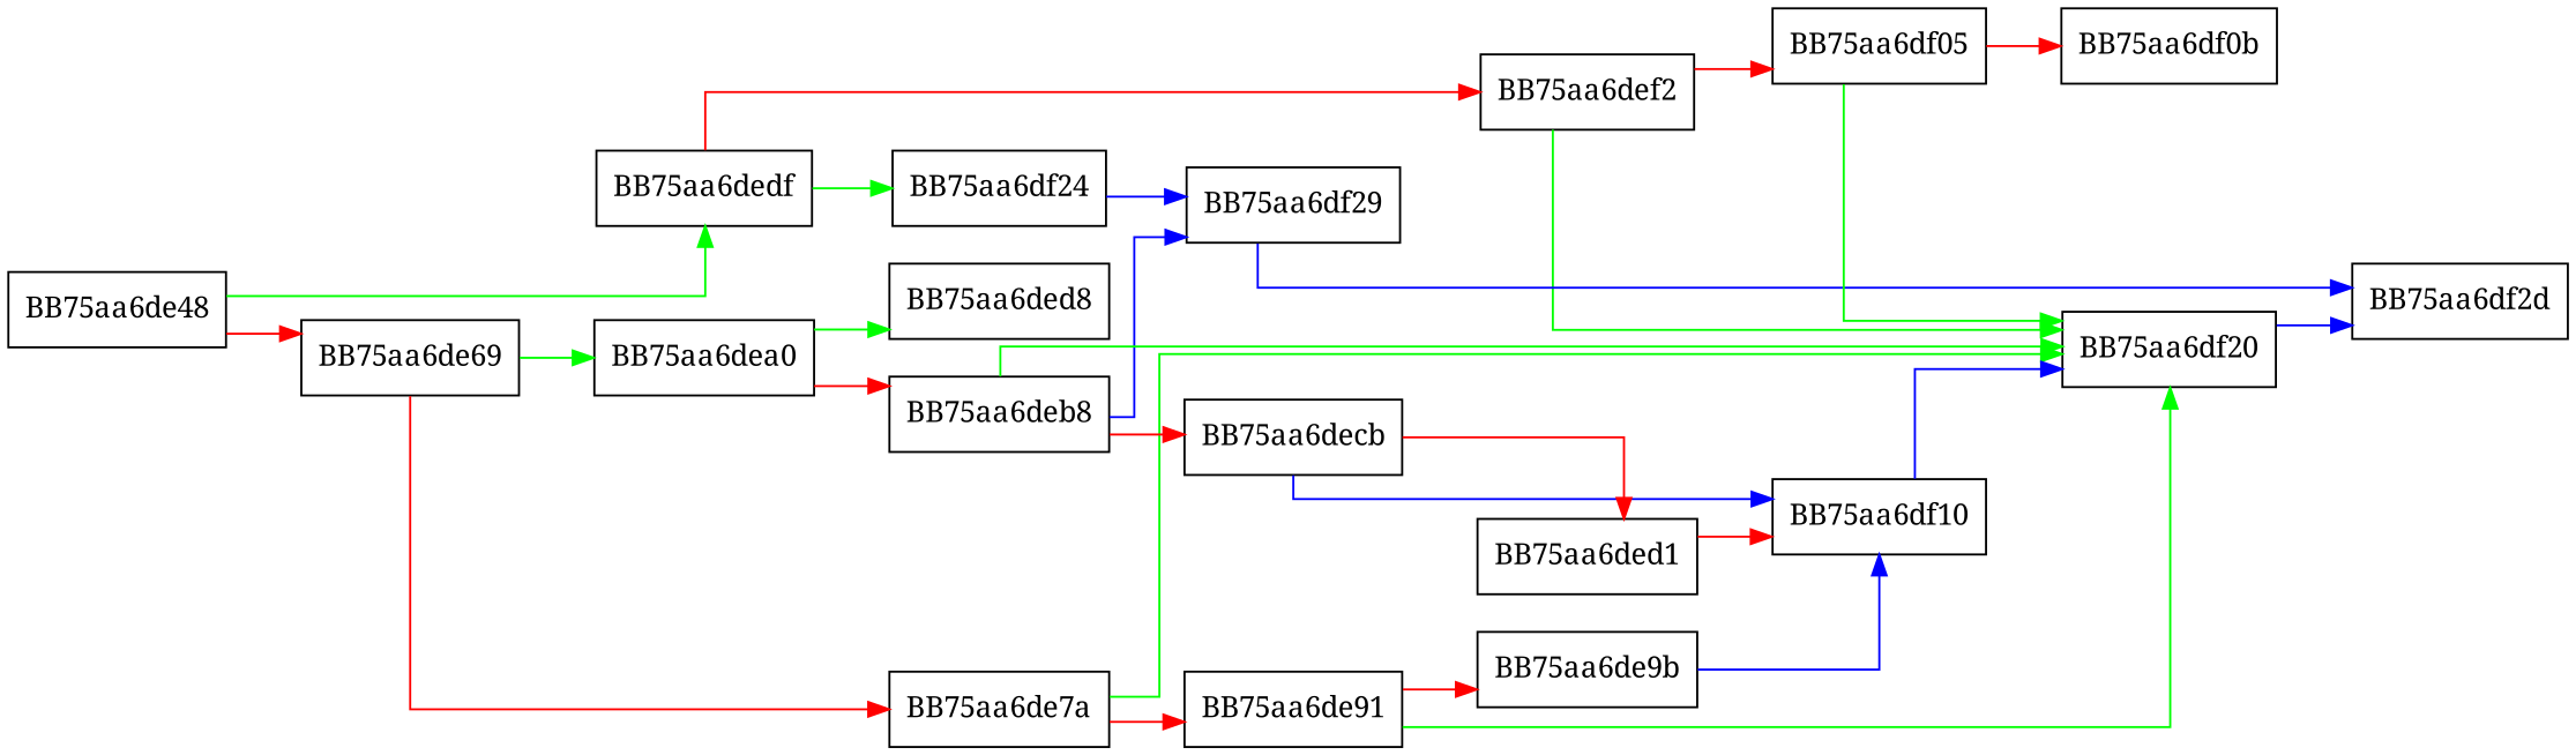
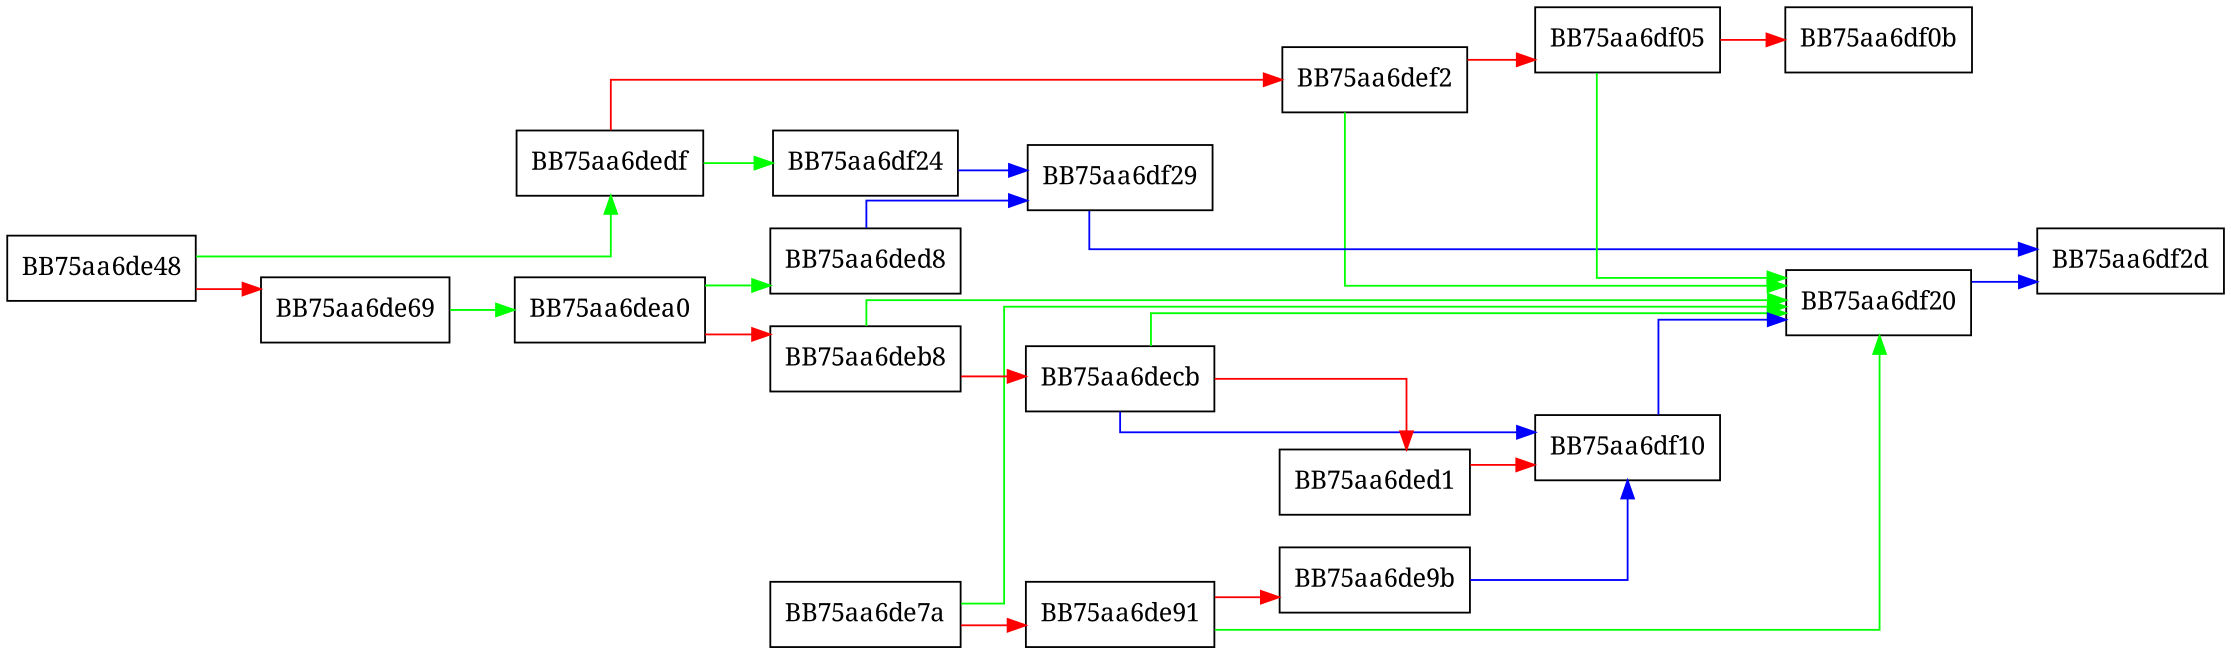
  digraph {
    fontname="Noto Serif"
    rankdir=LR
    splines=ortho
    node [fontname="Noto Serif" shape=box]
    edge [color=red fontname="Noto Serif"]
    BB75aa6de48
    BB75aa6dedf
    BB75aa6de69
    BB75aa6df24
    BB75aa6def2
    BB75aa6dea0
    BB75aa6de7a
    BB75aa6df29
    BB75aa6df20
    BB75aa6df05
    BB75aa6ded8
    BB75aa6deb8
    BB75aa6de91
    BB75aa6decb
    BB75aa6df2d
    BB75aa6de9b
    BB75aa6df10
    BB75aa6ded1
    BB75aa6df0b
    BB75aa6de48 -> BB75aa6dedf [color=green]
    BB75aa6de48 -> BB75aa6de69
    BB75aa6dedf -> BB75aa6df24 [color=green]
    BB75aa6dedf -> BB75aa6def2
    BB75aa6de69 -> BB75aa6dea0 [color=green]
-   BB75aa6de69 -> BB75aa6de7a
    BB75aa6df24 -> BB75aa6df29 [color=blue]
    BB75aa6def2 -> BB75aa6df20 [color=green]
    BB75aa6def2 -> BB75aa6df05
    BB75aa6dea0 -> BB75aa6ded8 [color=green]
    BB75aa6dea0 -> BB75aa6deb8
    BB75aa6de7a -> BB75aa6df20 [color=green]
    BB75aa6de7a -> BB75aa6de91
    BB75aa6df29 -> BB75aa6df2d [color=blue]
    BB75aa6df20 -> BB75aa6df2d [color=blue]
    BB75aa6df05 -> BB75aa6df20 [color=green]
    BB75aa6df05 -> BB75aa6df0b
-   BB75aa6deb8 -> BB75aa6df29 [color=blue]
+   BB75aa6ded8 -> BB75aa6df29 [color=blue]
    BB75aa6deb8 -> BB75aa6df20 [color=green]
    BB75aa6deb8 -> BB75aa6decb
    BB75aa6de91 -> BB75aa6df20 [color=green]
    BB75aa6de91 -> BB75aa6de9b
+   BB75aa6decb -> BB75aa6df20 [color=green]
    BB75aa6decb -> BB75aa6df10 [color=blue]
    BB75aa6decb -> BB75aa6ded1
    BB75aa6de9b -> BB75aa6df10 [color=blue]
    BB75aa6df10 -> BB75aa6df20 [color=blue]
    BB75aa6ded1 -> BB75aa6df10
  }
